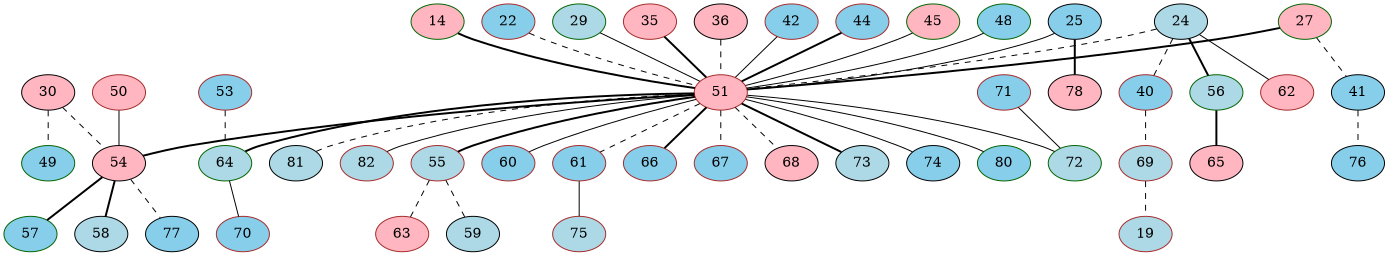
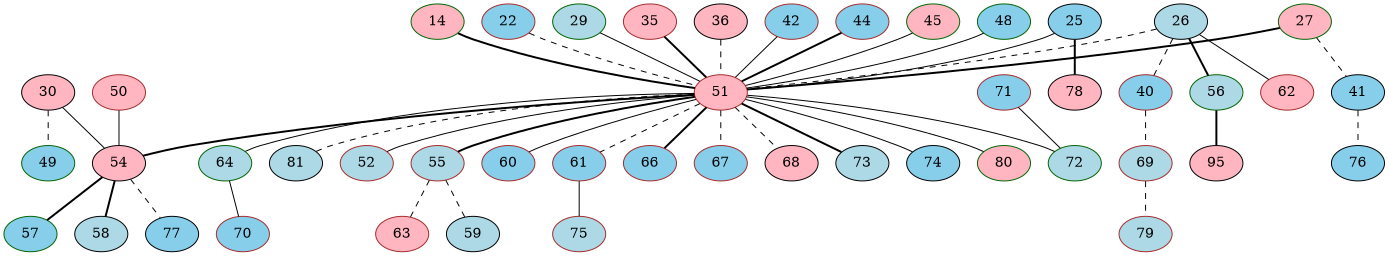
  graph {
    node [color=brown fillcolor=skyblue style=filled]
    edge [style=dashed]
    51 [fillcolor=lightpink super="+33+15+9+24+11+13+38+16+23+12+47"]
    54 [color=black fillcolor=lightpink super="+34+39"]
-   52 [fillcolor=lightblue label=82]
+   52 [fillcolor=lightblue]
    55 [fillcolor=lightblue]
    60
    61 [super="+31+41"]
    64 [color=darkgreen fillcolor=lightblue super="+20+43"]
    66
    67
    68 [color=black fillcolor=lightpink]
    72 [color=darkgreen fillcolor=lightblue super="+28"]
    73 [color=black fillcolor=lightblue]
    74 [color=black]
-   80 [color=darkgreen]
+   80 [color=darkgreen fillcolor=lightpink]
    81 [color=black fillcolor=lightblue]
    14 [color=darkgreen fillcolor=lightpink]
    22
    25 [color=black]
    78 [color=black fillcolor=lightpink]
-   26 [color=black fillcolor=lightblue super="+19" label=24]
+   26 [color=black fillcolor=lightblue super="+19"]
    40
    56 [color=darkgreen fillcolor=lightblue]
    62 [fillcolor=lightpink]
    69 [fillcolor=lightblue]
-   65 [color=black fillcolor=lightpink]
+   65 [color=black fillcolor=lightpink label=95]
    27 [color=darkgreen fillcolor=lightpink]
    n27 [color=black label=41]
    76 [color=black]
    29 [color=darkgreen fillcolor=lightblue]
    30 [color=black fillcolor=lightpink]
    49 [color=darkgreen]
    57 [color=darkgreen]
    58 [color=black fillcolor=lightblue]
    77 [color=black]
    35 [fillcolor=lightpink]
    36 [color=black fillcolor=lightpink]
-   79 [fillcolor=lightblue label=19]
+   79 [fillcolor=lightblue]
    42
    44
    45 [color=darkgreen fillcolor=lightpink]
    48 [color=darkgreen]
    50 [fillcolor=lightpink]
    59 [color=black fillcolor=lightblue]
    63 [fillcolor=lightpink]
    75 [fillcolor=lightblue]
    70
-   53
    71
    51 -- 54 [style=bold]
    51 -- 52 [style=solid]
    51 -- 55 [style=bold]
    51 -- 60 [style=solid]
    51 -- 61
-   51 -- 64 [style=bold]
+   51 -- 64 [style=solid]
    51 -- 66 [style=bold]
    51 -- 67
    51 -- 68
    51 -- 72 [style=solid]
    51 -- 73 [style=bold]
    51 -- 74 [style=solid]
    51 -- 80 [style=solid]
    51 -- 81
    54 -- 57 [style=bold]
    54 -- 58 [style=bold]
    54 -- 77
    55 -- 59
    55 -- 63
    61 -- 75 [style=solid]
    64 -- 70 [style=solid]
    14 -- 51 [style=bold]
    22 -- 51
    25 -- 51 [style=solid]
    25 -- 78 [style=bold]
    26 -- 51
    26 -- 40
    26 -- 56 [style=bold]
    26 -- 62 [style=solid]
    40 -- 69
    56 -- 65 [style=bold]
    69 -- 79
    27 -- 51 [style=bold]
    27 -- n27
    n27 -- 76
    29 -- 51 [style=solid]
-   30 -- 54
+   30 -- 54 [style=solid]
    30 -- 49
    35 -- 51 [style=bold]
    36 -- 51
    42 -- 51 [style=solid]
    44 -- 51 [style=bold]
    45 -- 51 [style=solid]
    48 -- 51 [style=solid]
    50 -- 54 [style=solid]
-   53 -- 64
    71 -- 72 [style=solid]
  }
